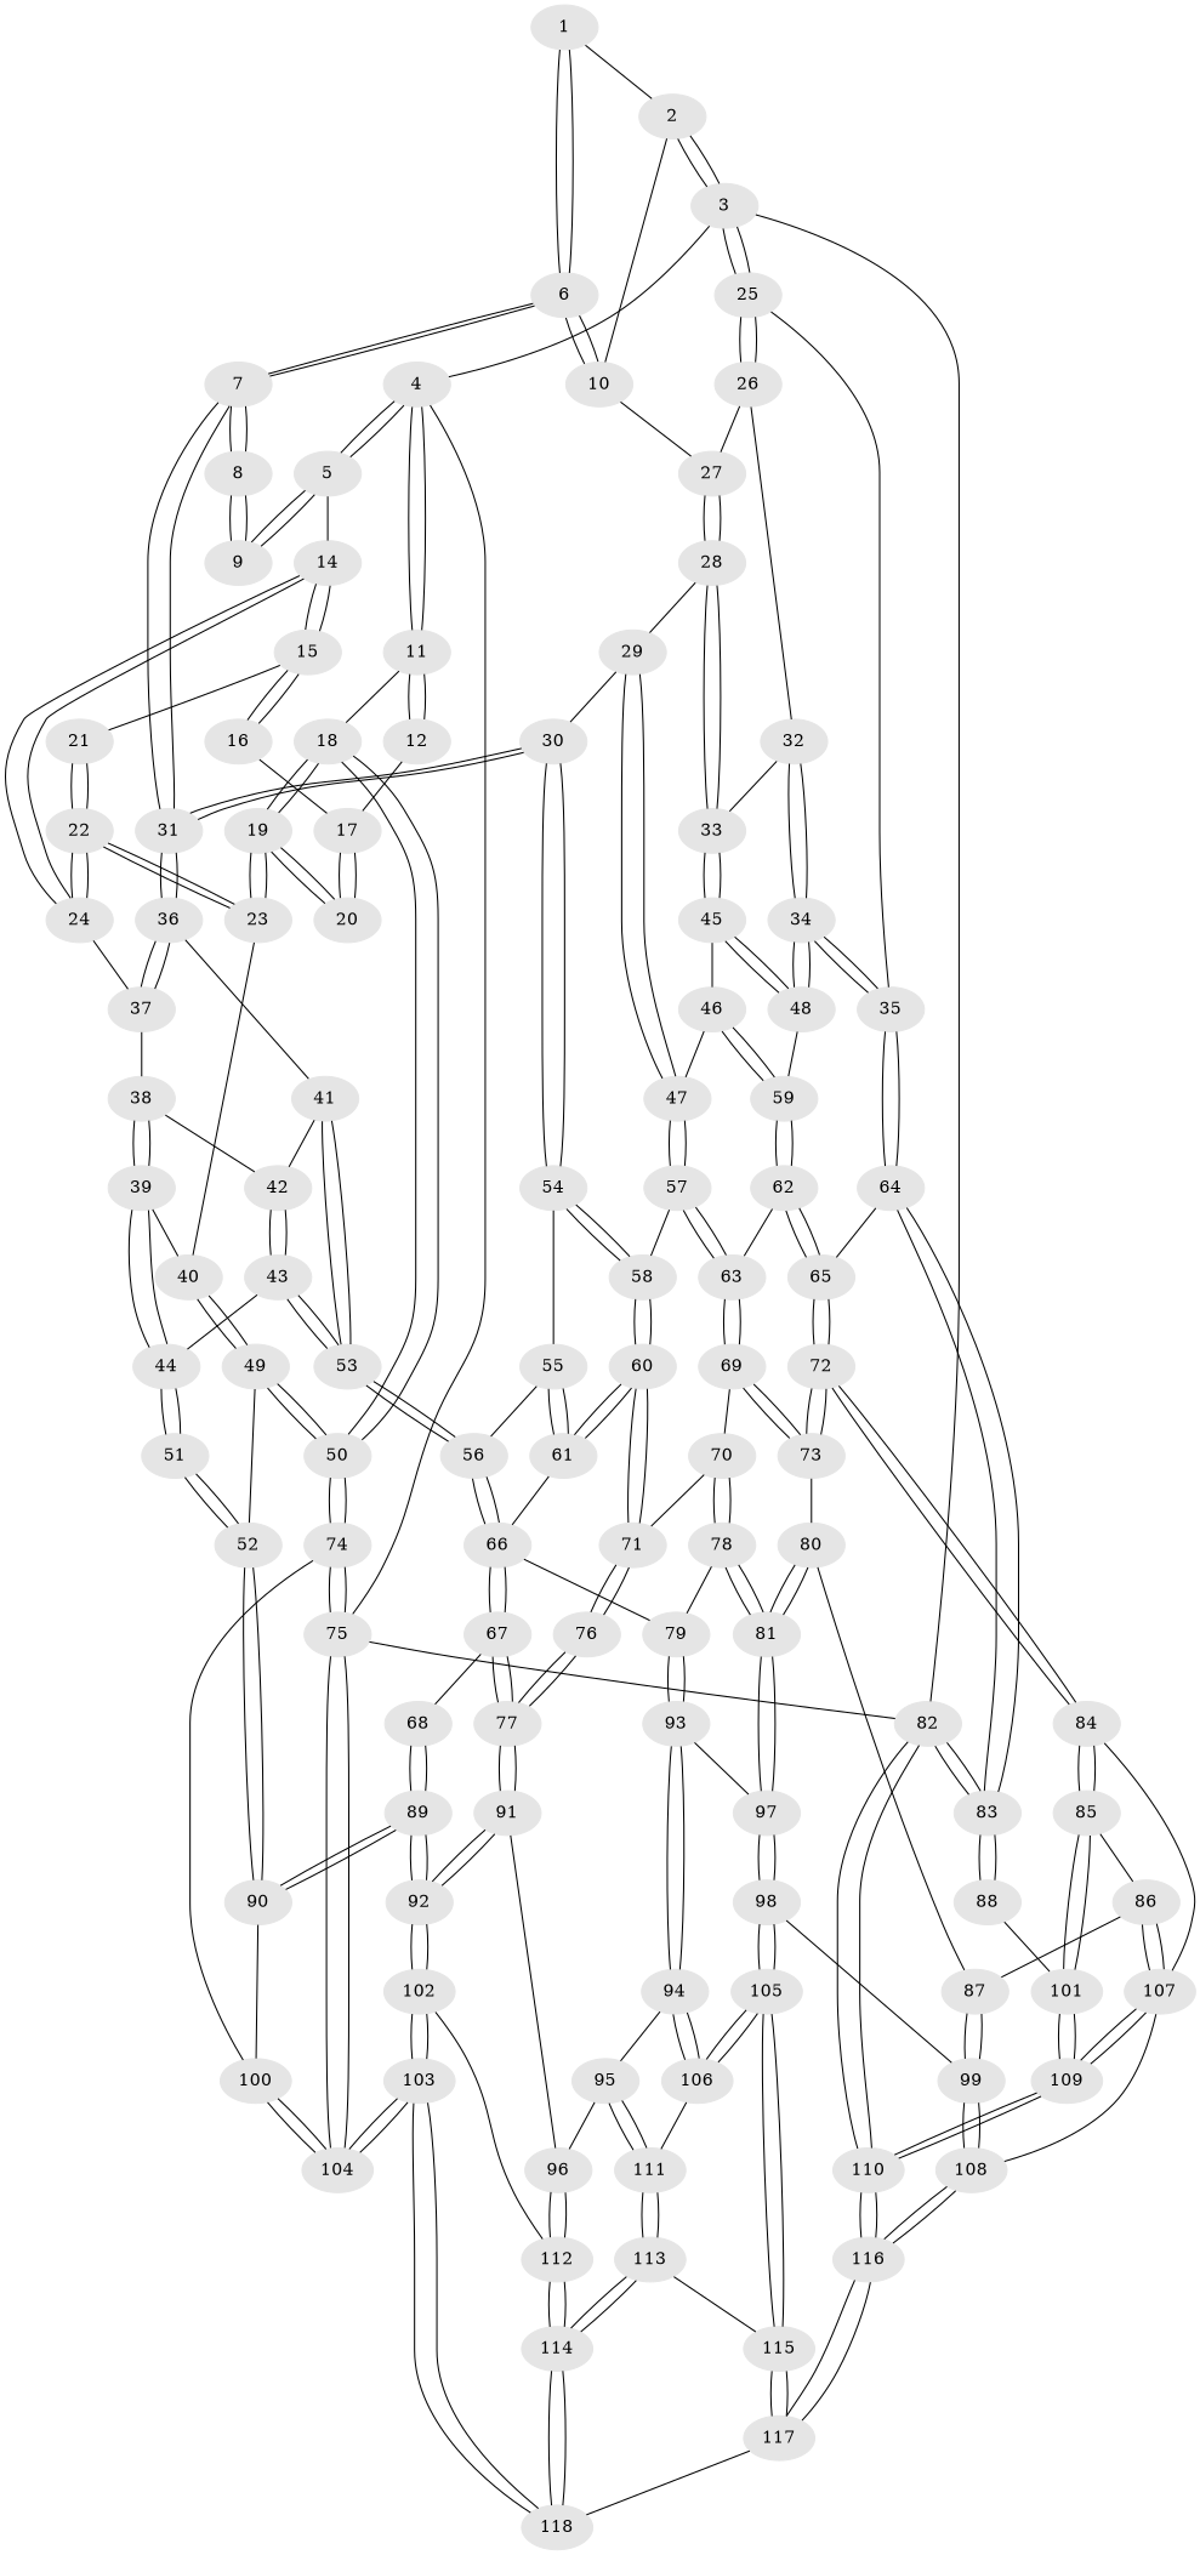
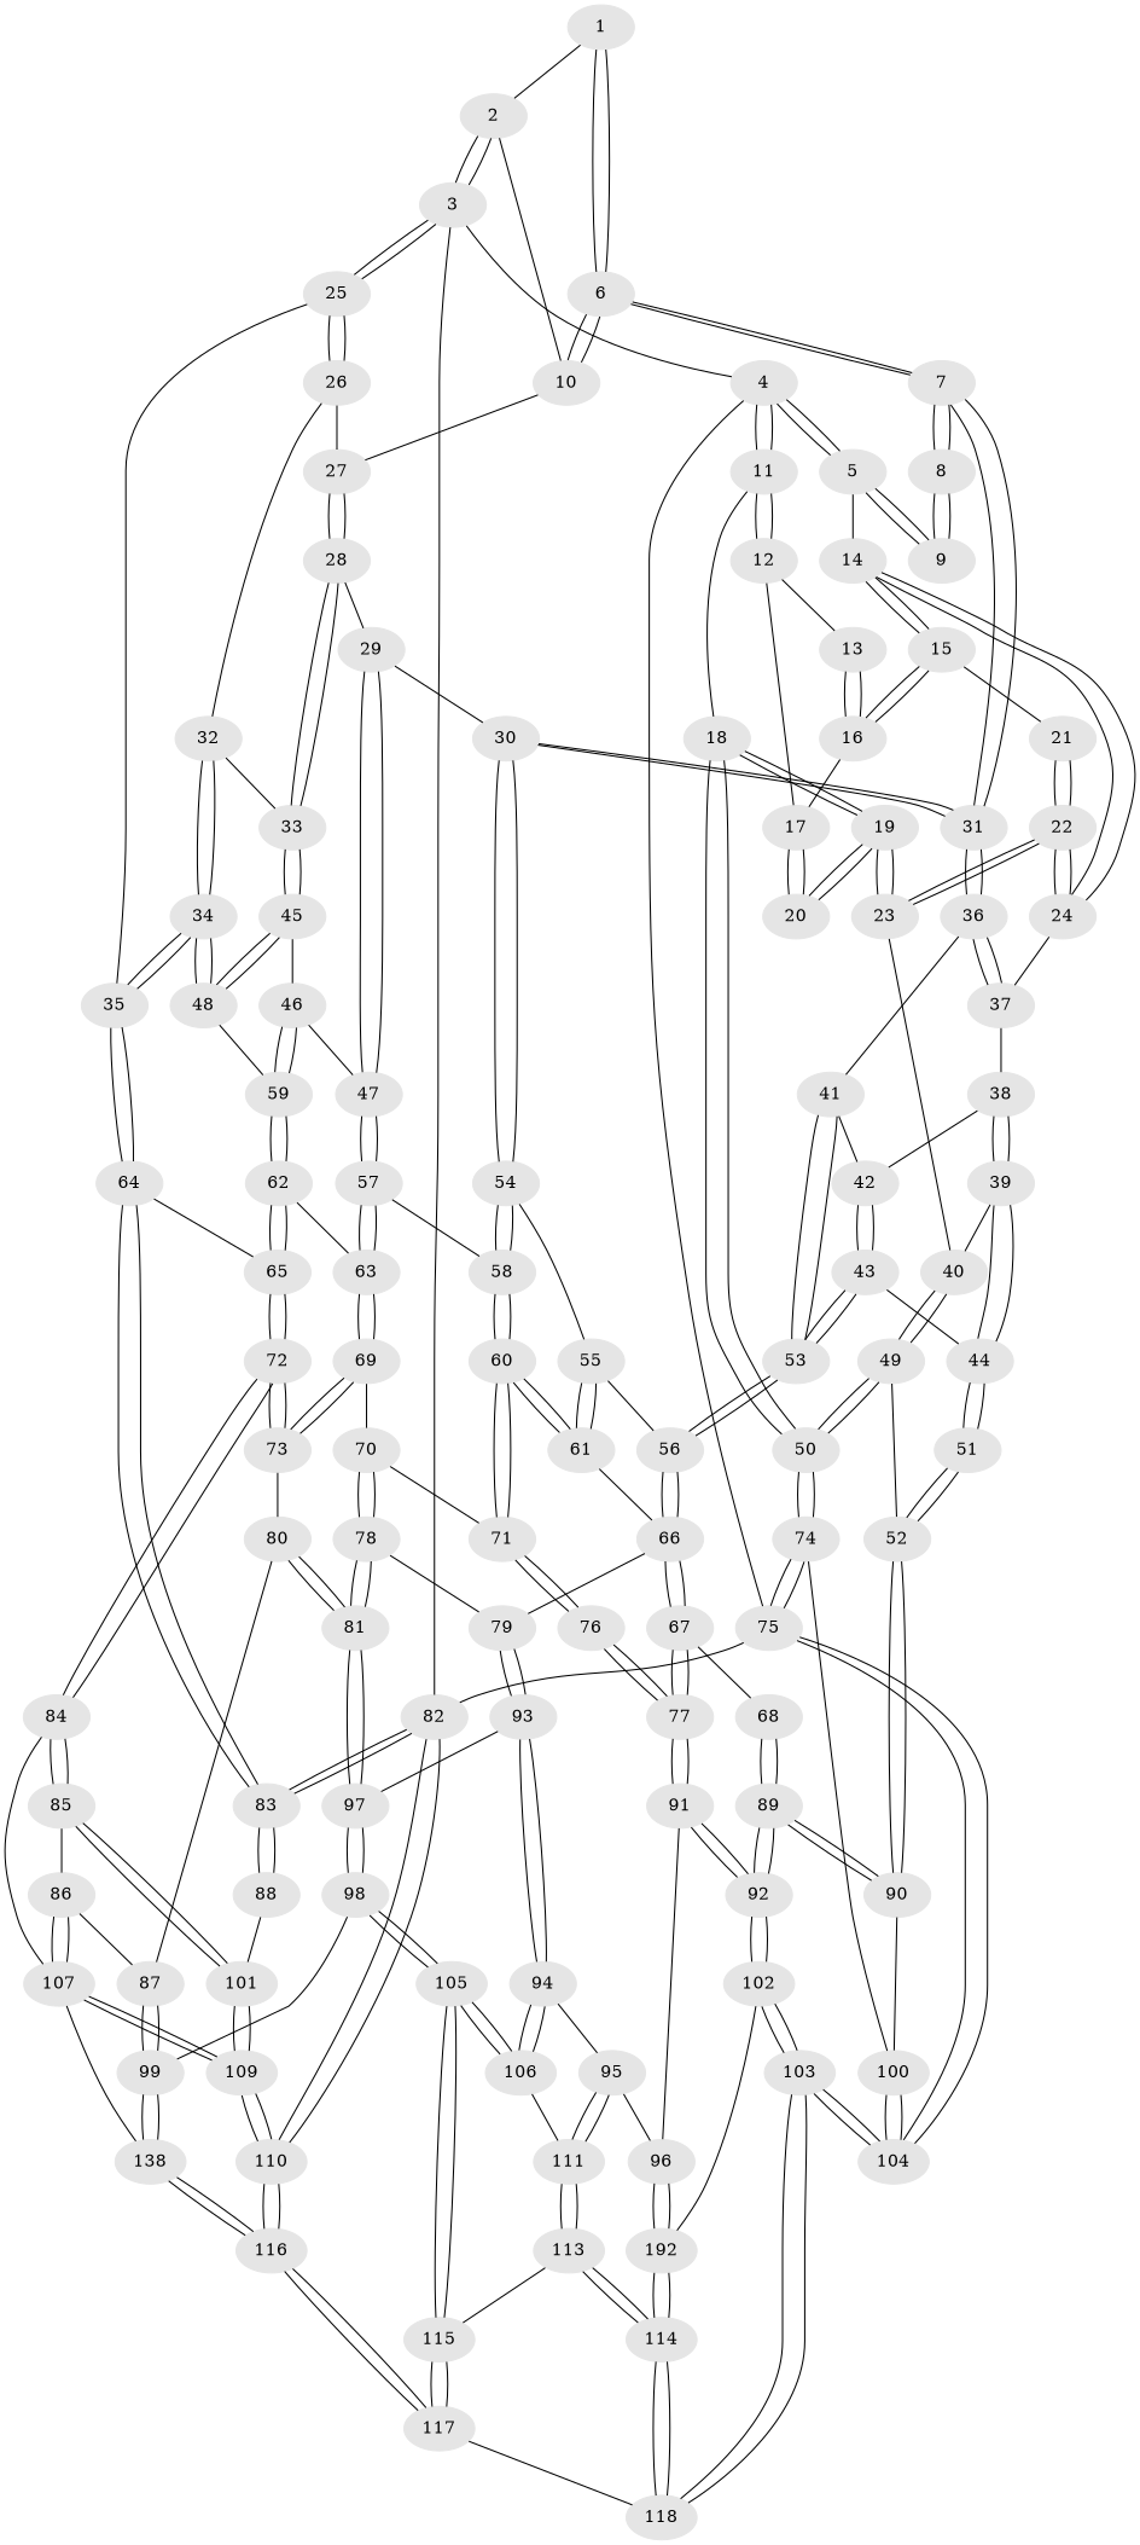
  graph {
    node [color=gray90 style=filled]
    1
    2
    6
    3
    10
    7
    4
    25
    82
    27
    5
    11
    75
    26
    35
    83
    110
    9
    14
    12
    18
    104
    8
    31
    36
    15
    24
    28
+   13
    17
    19
    50
    16
    20
    21
    37
    22
    23
    74
    40
    49
    38
    32
    64
    33
    34
    29
    30
    47
    45
    54
    57
    55
    58
    41
    48
    46
    59
    65
    42
    53
    39
    44
    43
    51
    52
    56
    62
    63
    90
    100
    68
    89
    66
    61
    60
    67
    79
    69
    71
    76
    72
    70
    73
    88
    84
    77
    91
    92
    78
    80
    81
    85
    107
    87
    93
    96
    97
    94
    99
    98
    116
    101
    86
    109
-   108
+   108 [label=138]
    102
-   112
+   112 [label=192]
    103
    95
    106
    111
    113
    114
    105
    115
    118
    117
    1 -- 2
    1 -- 6
    1 -- 6
    2 -- 3
    2 -- 3
    2 -- 10
    6 -- 10
    6 -- 10
    6 -- 7
    6 -- 7
    3 -- 4
    3 -- 25
    3 -- 25
    3 -- 82
    10 -- 27
    7 -- 8
    7 -- 8
    7 -- 31
    7 -- 31
    4 -- 5
    4 -- 5
    4 -- 11
    4 -- 11
    4 -- 75
    25 -- 26
    25 -- 26
    25 -- 35
    82 -- 83
    82 -- 83
    82 -- 110
    82 -- 110
    27 -- 28
    27 -- 28
    5 -- 9
    5 -- 9
    5 -- 14
    11 -- 12
    11 -- 12
    11 -- 18
    75 -- 82
    75 -- 104
    75 -- 104
    26 -- 27
    26 -- 32
    35 -- 64
    35 -- 64
    83 -- 88
    83 -- 88
    110 -- 116
    110 -- 116
    14 -- 15
    14 -- 15
    14 -- 24
    14 -- 24
+   12 -- 13
    12 -- 17
    18 -- 19
    18 -- 19
    18 -- 50
    18 -- 50
    8 -- 9
    8 -- 9
    31 -- 36
    31 -- 36
    36 -- 37
    36 -- 37
    36 -- 41
    15 -- 16
    15 -- 16
    15 -- 21
    24 -- 37
    28 -- 33
    28 -- 33
    28 -- 29
+   13 -- 16
+   13 -- 16
    17 -- 20
    17 -- 20
    19 -- 20
    19 -- 20
    19 -- 23
    19 -- 23
    50 -- 74
    50 -- 74
    16 -- 17
    21 -- 22
    21 -- 22
    37 -- 38
    22 -- 24
    22 -- 24
    22 -- 23
    22 -- 23
    23 -- 40
    74 -- 75
    74 -- 75
    74 -- 100
    40 -- 49
    40 -- 49
    49 -- 50
    49 -- 50
    49 -- 52
    38 -- 42
    38 -- 39
    38 -- 39
    32 -- 33
    32 -- 34
    32 -- 34
    64 -- 83
    64 -- 83
    64 -- 65
    33 -- 45
    33 -- 45
    34 -- 35
    34 -- 35
    34 -- 48
    34 -- 48
    29 -- 30
    29 -- 47
    29 -- 47
    30 -- 31
    30 -- 31
    30 -- 54
    30 -- 54
    47 -- 57
    47 -- 57
    45 -- 48
    45 -- 48
    45 -- 46
    54 -- 55
    54 -- 58
    54 -- 58
    57 -- 58
    57 -- 63
    57 -- 63
    55 -- 56
    55 -- 61
    55 -- 61
    58 -- 60
    58 -- 60
    41 -- 42
    41 -- 53
    41 -- 53
    48 -- 59
    46 -- 47
    46 -- 59
    46 -- 59
    59 -- 62
    59 -- 62
    65 -- 72
    65 -- 72
    42 -- 43
    42 -- 43
    53 -- 56
    53 -- 56
    39 -- 40
    39 -- 44
    39 -- 44
    44 -- 51
    44 -- 51
    43 -- 53
    43 -- 53
    43 -- 44
    51 -- 52
    51 -- 52
    52 -- 90
    52 -- 90
    56 -- 66
    56 -- 66
    62 -- 65
    62 -- 65
    62 -- 63
    63 -- 69
    63 -- 69
    90 -- 100
    100 -- 104
    100 -- 104
    68 -- 89
    68 -- 89
    89 -- 90
    89 -- 90
    89 -- 92
    89 -- 92
    66 -- 67
    66 -- 67
    66 -- 79
    61 -- 66
    60 -- 61
    60 -- 61
    60 -- 71
    60 -- 71
    67 -- 68
    67 -- 77
    67 -- 77
    79 -- 93
    79 -- 93
    69 -- 70
    69 -- 73
    69 -- 73
    71 -- 76
    71 -- 76
    76 -- 77
    76 -- 77
    72 -- 73
    72 -- 73
    72 -- 84
    72 -- 84
    70 -- 71
    70 -- 78
    70 -- 78
    73 -- 80
    88 -- 101
    84 -- 85
    84 -- 85
    84 -- 107
    77 -- 91
    77 -- 91
    91 -- 92
    91 -- 92
    91 -- 96
    92 -- 102
    92 -- 102
    78 -- 79
    78 -- 81
    78 -- 81
    80 -- 81
    80 -- 81
    80 -- 87
    81 -- 97
    81 -- 97
    85 -- 101
    85 -- 101
    85 -- 86
    107 -- 109
    107 -- 109
    107 -- 108
    87 -- 99
    87 -- 99
    93 -- 97
    93 -- 94
    93 -- 94
    96 -- 112
    96 -- 112
    97 -- 98
    97 -- 98
    94 -- 95
    94 -- 106
    94 -- 106
    99 -- 108
    99 -- 108
    98 -- 99
    98 -- 105
    98 -- 105
    116 -- 117
    116 -- 117
    101 -- 109
    101 -- 109
    86 -- 107
    86 -- 107
    86 -- 87
    109 -- 110
    109 -- 110
    108 -- 116
    108 -- 116
    102 -- 112
    102 -- 103
    102 -- 103
    112 -- 114
    112 -- 114
    103 -- 104
    103 -- 104
    103 -- 118
    103 -- 118
    95 -- 96
    95 -- 111
    95 -- 111
    106 -- 111
    111 -- 113
    111 -- 113
    113 -- 114
    113 -- 114
    113 -- 115
    114 -- 118
    114 -- 118
    105 -- 106
    105 -- 106
    105 -- 115
    105 -- 115
    115 -- 117
    115 -- 117
    117 -- 118
  }
